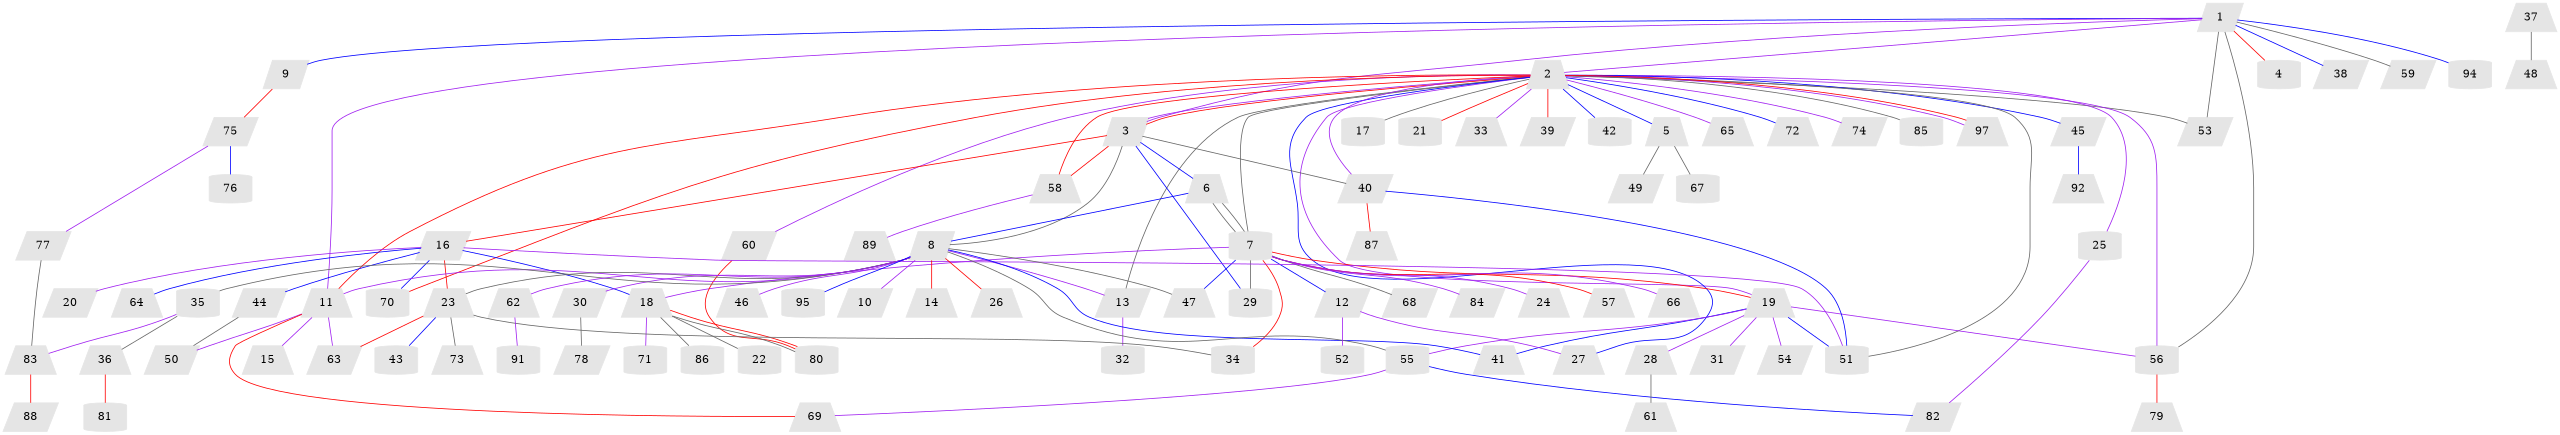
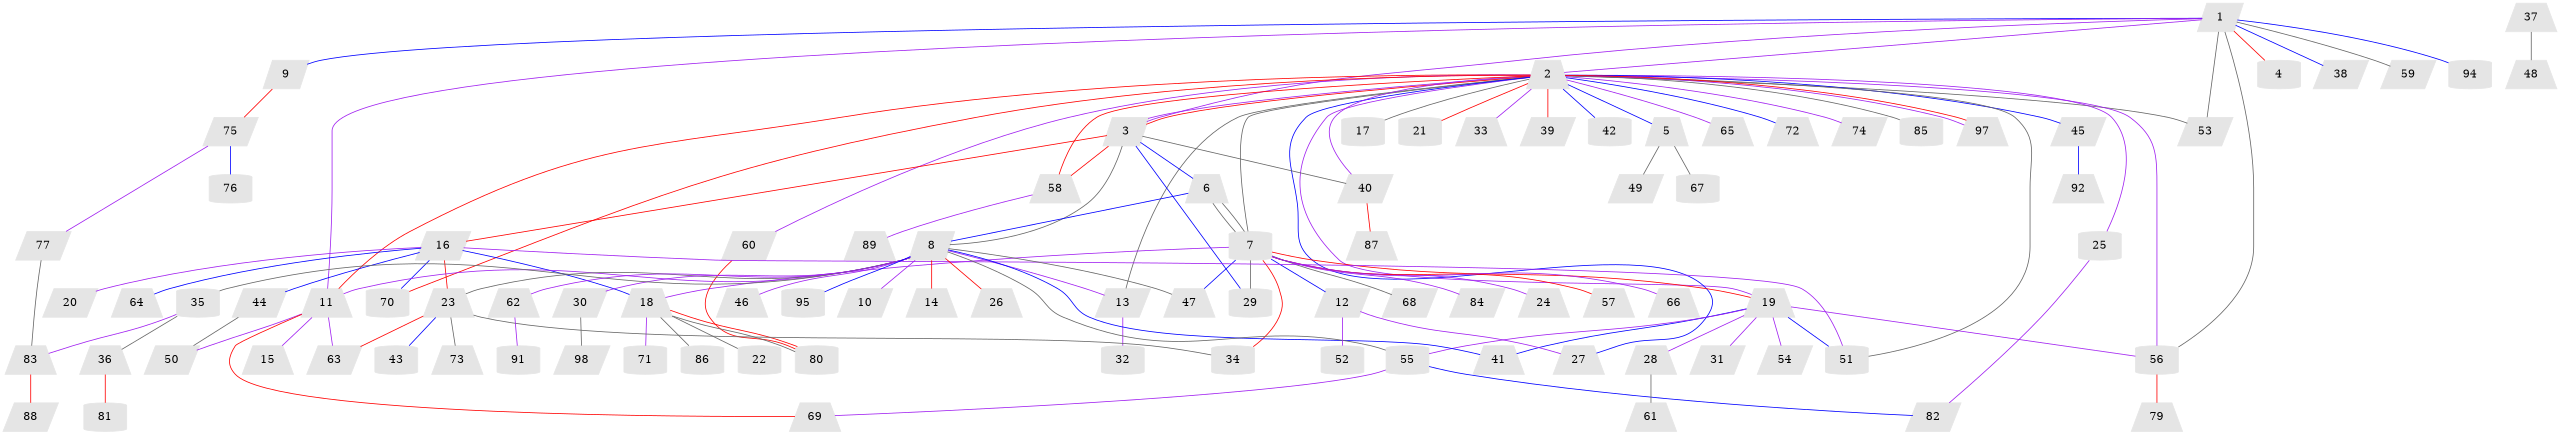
  graph {
    node [color=gray90 shape=trapezium style=filled]
    edge [color=purple]
    1 [shape=parallelogram]
    2
    3 [shape=parallelogram]
    4 [shape=cylinder]
    9 [shape=parallelogram]
    11
    38 [shape=parallelogram]
    53 [shape=parallelogram]
    56 [shape=cylinder]
    59 [shape=parallelogram]
    94 [shape=cylinder]
    5
    7 [shape=cylinder]
    13 [shape=parallelogram]
    17 [shape=cylinder]
    19
    21 [shape=cylinder]
    25 [shape=cylinder]
    27
    33
    39 [shape=parallelogram]
    40 [shape=parallelogram]
    42 [shape=cylinder]
    45 [shape=parallelogram]
    51 [shape=cylinder]
    58
    60 [shape=parallelogram]
    65
    70 [shape=cylinder]
    72
    74 [shape=parallelogram]
    85 [shape=cylinder]
    n33 [label=97]
    6
    16 [shape=parallelogram]
    29 [shape=cylinder]
    8 [shape=parallelogram]
    75 [shape=parallelogram]
    15
    50 [shape=parallelogram]
    63 [shape=parallelogram]
    69
    79
    49 [shape=parallelogram]
    67 [shape=cylinder]
    12 [shape=parallelogram]
    18
    24
    34 [shape=cylinder]
    47
    57
    66
    68 [shape=parallelogram]
    84 [shape=parallelogram]
    32 [shape=cylinder]
    41
    55 [shape=cylinder]
    28
    31 [shape=parallelogram]
    54 [shape=parallelogram]
    82 [shape=parallelogram]
    87
    92
    89
    80 [shape=cylinder]
    23
    20 [shape=parallelogram]
    44 [shape=parallelogram]
    64
    37
    48
    10 [shape=parallelogram]
    14
    26
    30 [shape=parallelogram]
    35 [shape=cylinder]
    46
    62
    n79 [label=95 shape=cylinder]
    52 [shape=cylinder]
    22 [shape=cylinder]
    71 [shape=cylinder]
    86 [shape=cylinder]
    43 [shape=cylinder]
    73
-   78 [shape=parallelogram]
+   78 [shape=parallelogram label=98]
    36
    83
    91 [shape=cylinder]
    76 [shape=cylinder]
    77 [shape=parallelogram]
    61
    81 [shape=cylinder]
    88 [shape=parallelogram]
    1 -- 2
    1 -- 3
    1 -- 4 [color=red]
    1 -- 9 [color=blue]
    1 -- 11
    1 -- 38 [color=blue]
    1 -- 53 [color=gray40]
    1 -- 56 [color=gray40]
    1 -- 59 [color=gray40]
    1 -- 94 [color=blue]
    2 -- 3
    2 -- 3 [color=red]
    2 -- 11 [color=red]
    2 -- 53 [color=gray40]
    2 -- 56
    2 -- 5 [color=blue]
    2 -- 7 [color=gray40]
    2 -- 13 [color=gray40]
    2 -- 17 [color=gray40]
    2 -- 19
    2 -- 21 [color=red]
    2 -- 25
    2 -- 27 [color=blue]
    2 -- 33
    2 -- 39 [color=red]
    2 -- 40
    2 -- 42 [color=blue]
    2 -- 45 [color=blue]
    2 -- 51 [color=gray40]
    2 -- 58 [color=red]
    2 -- 60
    2 -- 65
    2 -- 70 [color=red]
    2 -- 72 [color=blue]
    2 -- 74
    2 -- 85 [color=gray40]
    2 -- n33
    2 -- n33 [color=red]
    3 -- 40 [color=gray40]
    3 -- 58 [color=red]
    3 -- 6 [color=blue]
    3 -- 16 [color=red]
    3 -- 29 [color=blue]
    3 -- 8 [color=gray40]
    9 -- 75 [color=red]
    11 -- 15
    11 -- 50
    11 -- 63
    11 -- 69 [color=red]
    56 -- 79 [color=red]
    5 -- 49 [color=gray40]
    5 -- 67 [color=gray40]
    7 -- 19 [color=red]
    7 -- 29 [color=gray40]
    7 -- 12 [color=blue]
    7 -- 18
    7 -- 24
    7 -- 34 [color=red]
    7 -- 47 [color=blue]
    7 -- 57 [color=red]
    7 -- 66
    7 -- 68 [color=gray40]
    7 -- 84
    13 -- 32
    19 -- 56
    19 -- 51 [color=blue]
    19 -- 41 [color=blue]
    19 -- 55
    19 -- 28
    19 -- 31
    19 -- 54
    25 -- 82
-   40 -- 51 [color=blue]
    40 -- 87 [color=red]
    45 -- 92 [color=blue]
    58 -- 89
    60 -- 80 [color=red]
    6 -- 7 [color=gray40]
    6 -- 7 [color=gray40]
    6 -- 8 [color=blue]
    16 -- 51
    16 -- 70 [color=blue]
    16 -- 18 [color=blue]
    16 -- 23 [color=red]
    16 -- 20
    16 -- 44 [color=blue]
    16 -- 64 [color=blue]
    8 -- 11
    8 -- 13
    8 -- 47 [color=gray40]
    8 -- 41 [color=blue]
    8 -- 55 [color=gray40]
    8 -- 23 [color=gray40]
    8 -- 10
    8 -- 14 [color=red]
    8 -- 26 [color=red]
    8 -- 30
    8 -- 35 [color=gray40]
    8 -- 46
    8 -- 62
    8 -- n79 [color=blue]
    75 -- 76 [color=blue]
    75 -- 77
    12 -- 27
    12 -- 52
    18 -- 80 [color=gray40]
    18 -- 80 [color=red]
    18 -- 22 [color=gray40]
    18 -- 71
    18 -- 86 [color=gray40]
    55 -- 69
    55 -- 82 [color=blue]
    28 -- 61 [color=gray40]
    23 -- 63 [color=red]
    23 -- 34 [color=gray40]
    23 -- 43 [color=blue]
    23 -- 73 [color=gray40]
    44 -- 50 [color=gray40]
    37 -- 48 [color=gray40]
    30 -- 78 [color=gray40]
    35 -- 36 [color=gray40]
    35 -- 83
    62 -- 91
    36 -- 81 [color=red]
    83 -- 88 [color=red]
    77 -- 83 [color=gray40]
  }
